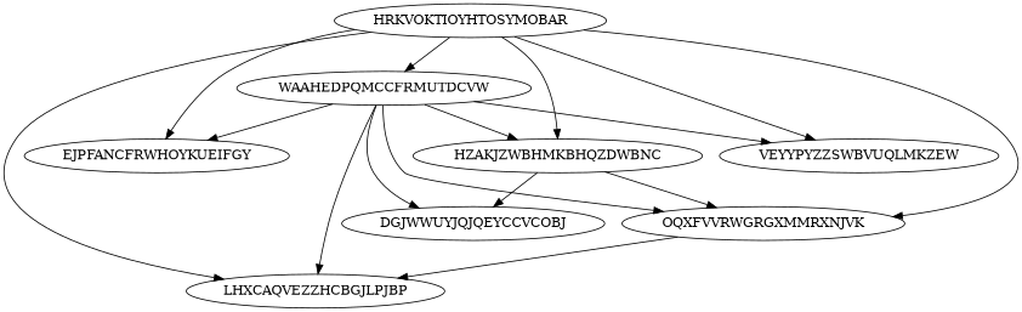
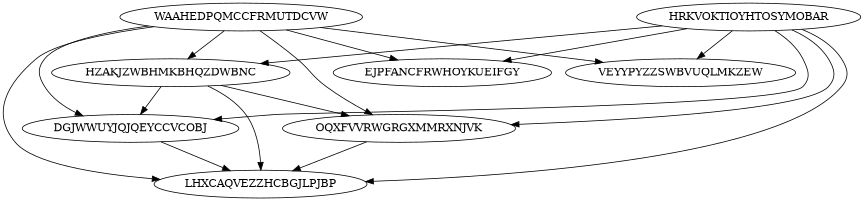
  digraph {
    node [Processor=1 Weight=18]
    edge [Weight=15]
    WAAHEDPQMCCFRMUTDCVW [Start=0 Weight=12]
    HZAKJZWBHMKBHQZDWBNC [Start=12]
    DGJWWUYJQJQEYCCVCOBJ [Start=50 Weight=19]
    EJPFANCFRWHOYKUEIFGY [Processor=2 Start=80]
    LHXCAQVEZZHCBGJLPJBP [Processor=2 Start=102 Weight=15]
    VEYYPYZZSWBVUQLMKZEW [Processor=2 Start=117 Weight=11]
    OQXFVVRWGRGXMMRXNJVK [Start=69]
    HRKVOKTIOYHTOSYMOBAR [Start=30 Weight=20]
    WAAHEDPQMCCFRMUTDCVW -> HZAKJZWBHMKBHQZDWBNC
    WAAHEDPQMCCFRMUTDCVW -> DGJWWUYJQJQEYCCVCOBJ [Weight=14]
    WAAHEDPQMCCFRMUTDCVW -> EJPFANCFRWHOYKUEIFGY [Weight=12]
    WAAHEDPQMCCFRMUTDCVW -> LHXCAQVEZZHCBGJLPJBP [Weight=17]
    WAAHEDPQMCCFRMUTDCVW -> VEYYPYZZSWBVUQLMKZEW [Weight=16]
    WAAHEDPQMCCFRMUTDCVW -> OQXFVVRWGRGXMMRXNJVK [Weight=16]
    HZAKJZWBHMKBHQZDWBNC -> DGJWWUYJQJQEYCCVCOBJ
+   HZAKJZWBHMKBHQZDWBNC -> LHXCAQVEZZHCBGJLPJBP [Weight=11]
    HZAKJZWBHMKBHQZDWBNC -> OQXFVVRWGRGXMMRXNJVK [Weight=20]
+   DGJWWUYJQJQEYCCVCOBJ -> LHXCAQVEZZHCBGJLPJBP [Weight=16]
    OQXFVVRWGRGXMMRXNJVK -> LHXCAQVEZZHCBGJLPJBP
    HRKVOKTIOYHTOSYMOBAR -> HZAKJZWBHMKBHQZDWBNC [Weight=17]
-   HRKVOKTIOYHTOSYMOBAR -> WAAHEDPQMCCFRMUTDCVW [Weight=13]
+   HRKVOKTIOYHTOSYMOBAR -> DGJWWUYJQJQEYCCVCOBJ [Weight=13]
    HRKVOKTIOYHTOSYMOBAR -> EJPFANCFRWHOYKUEIFGY [Weight=12]
    HRKVOKTIOYHTOSYMOBAR -> LHXCAQVEZZHCBGJLPJBP [Weight=10]
    HRKVOKTIOYHTOSYMOBAR -> VEYYPYZZSWBVUQLMKZEW [Weight=18]
    HRKVOKTIOYHTOSYMOBAR -> OQXFVVRWGRGXMMRXNJVK [Weight=10]
  }
